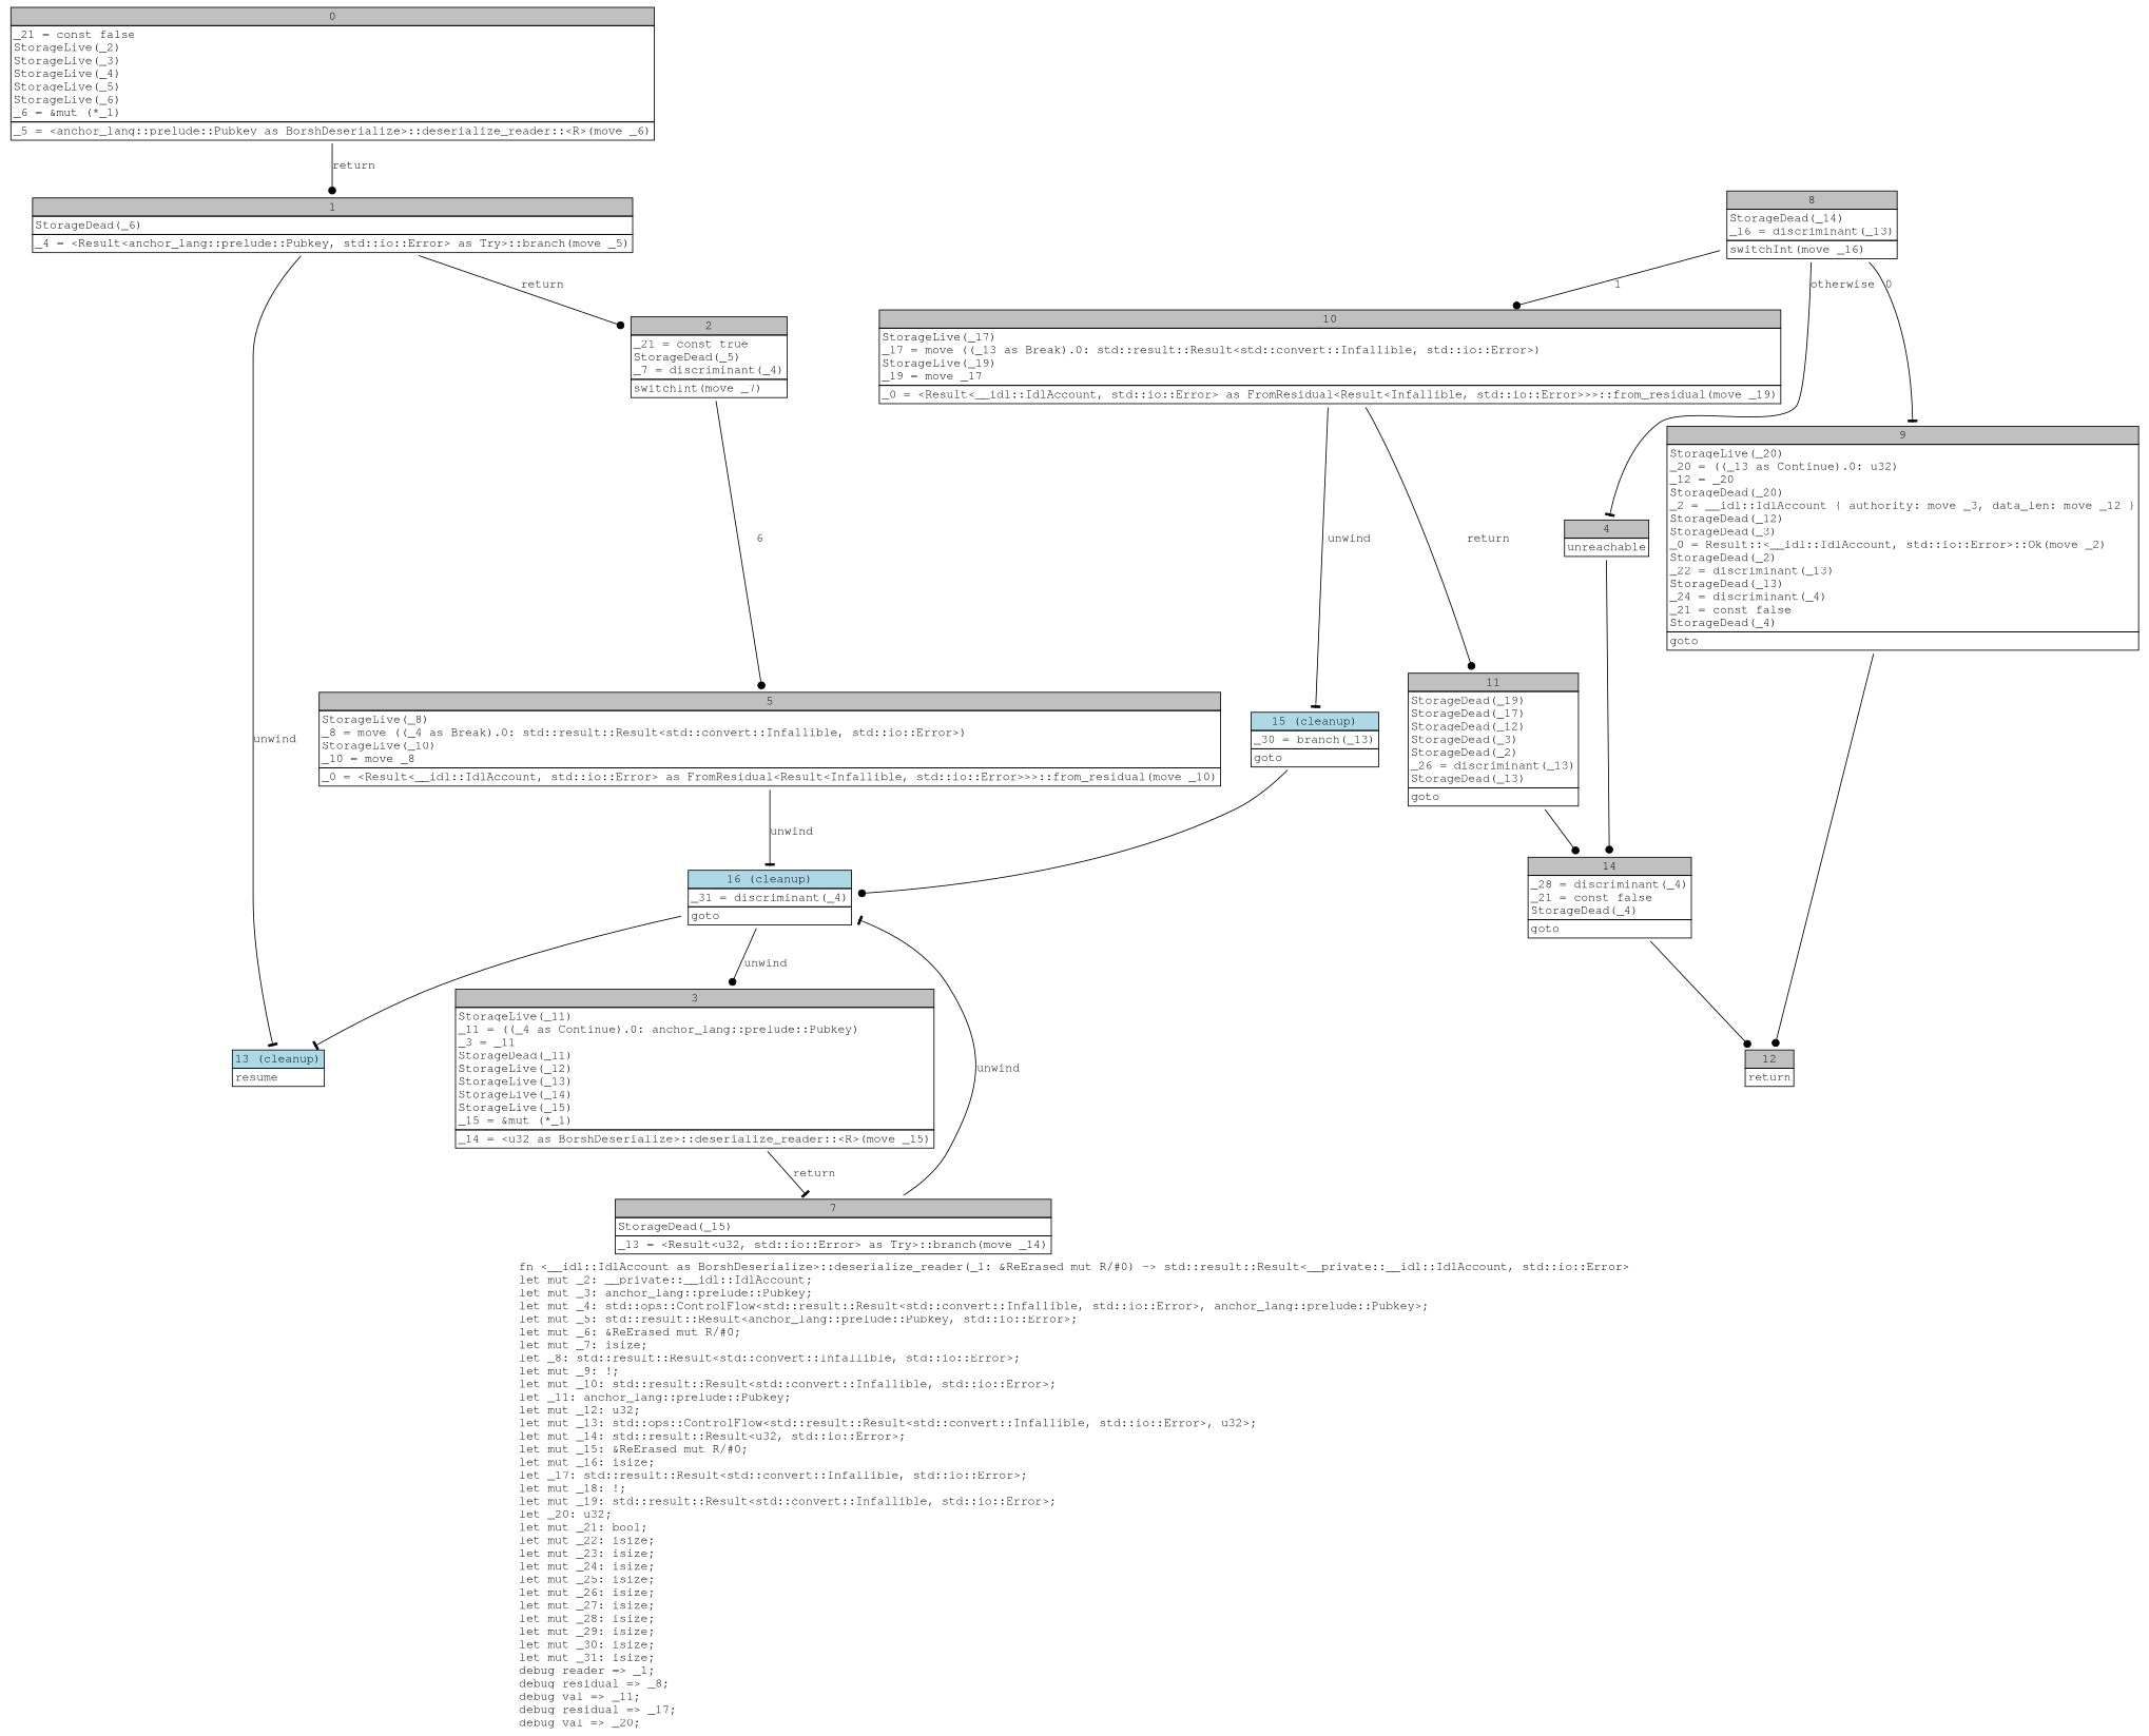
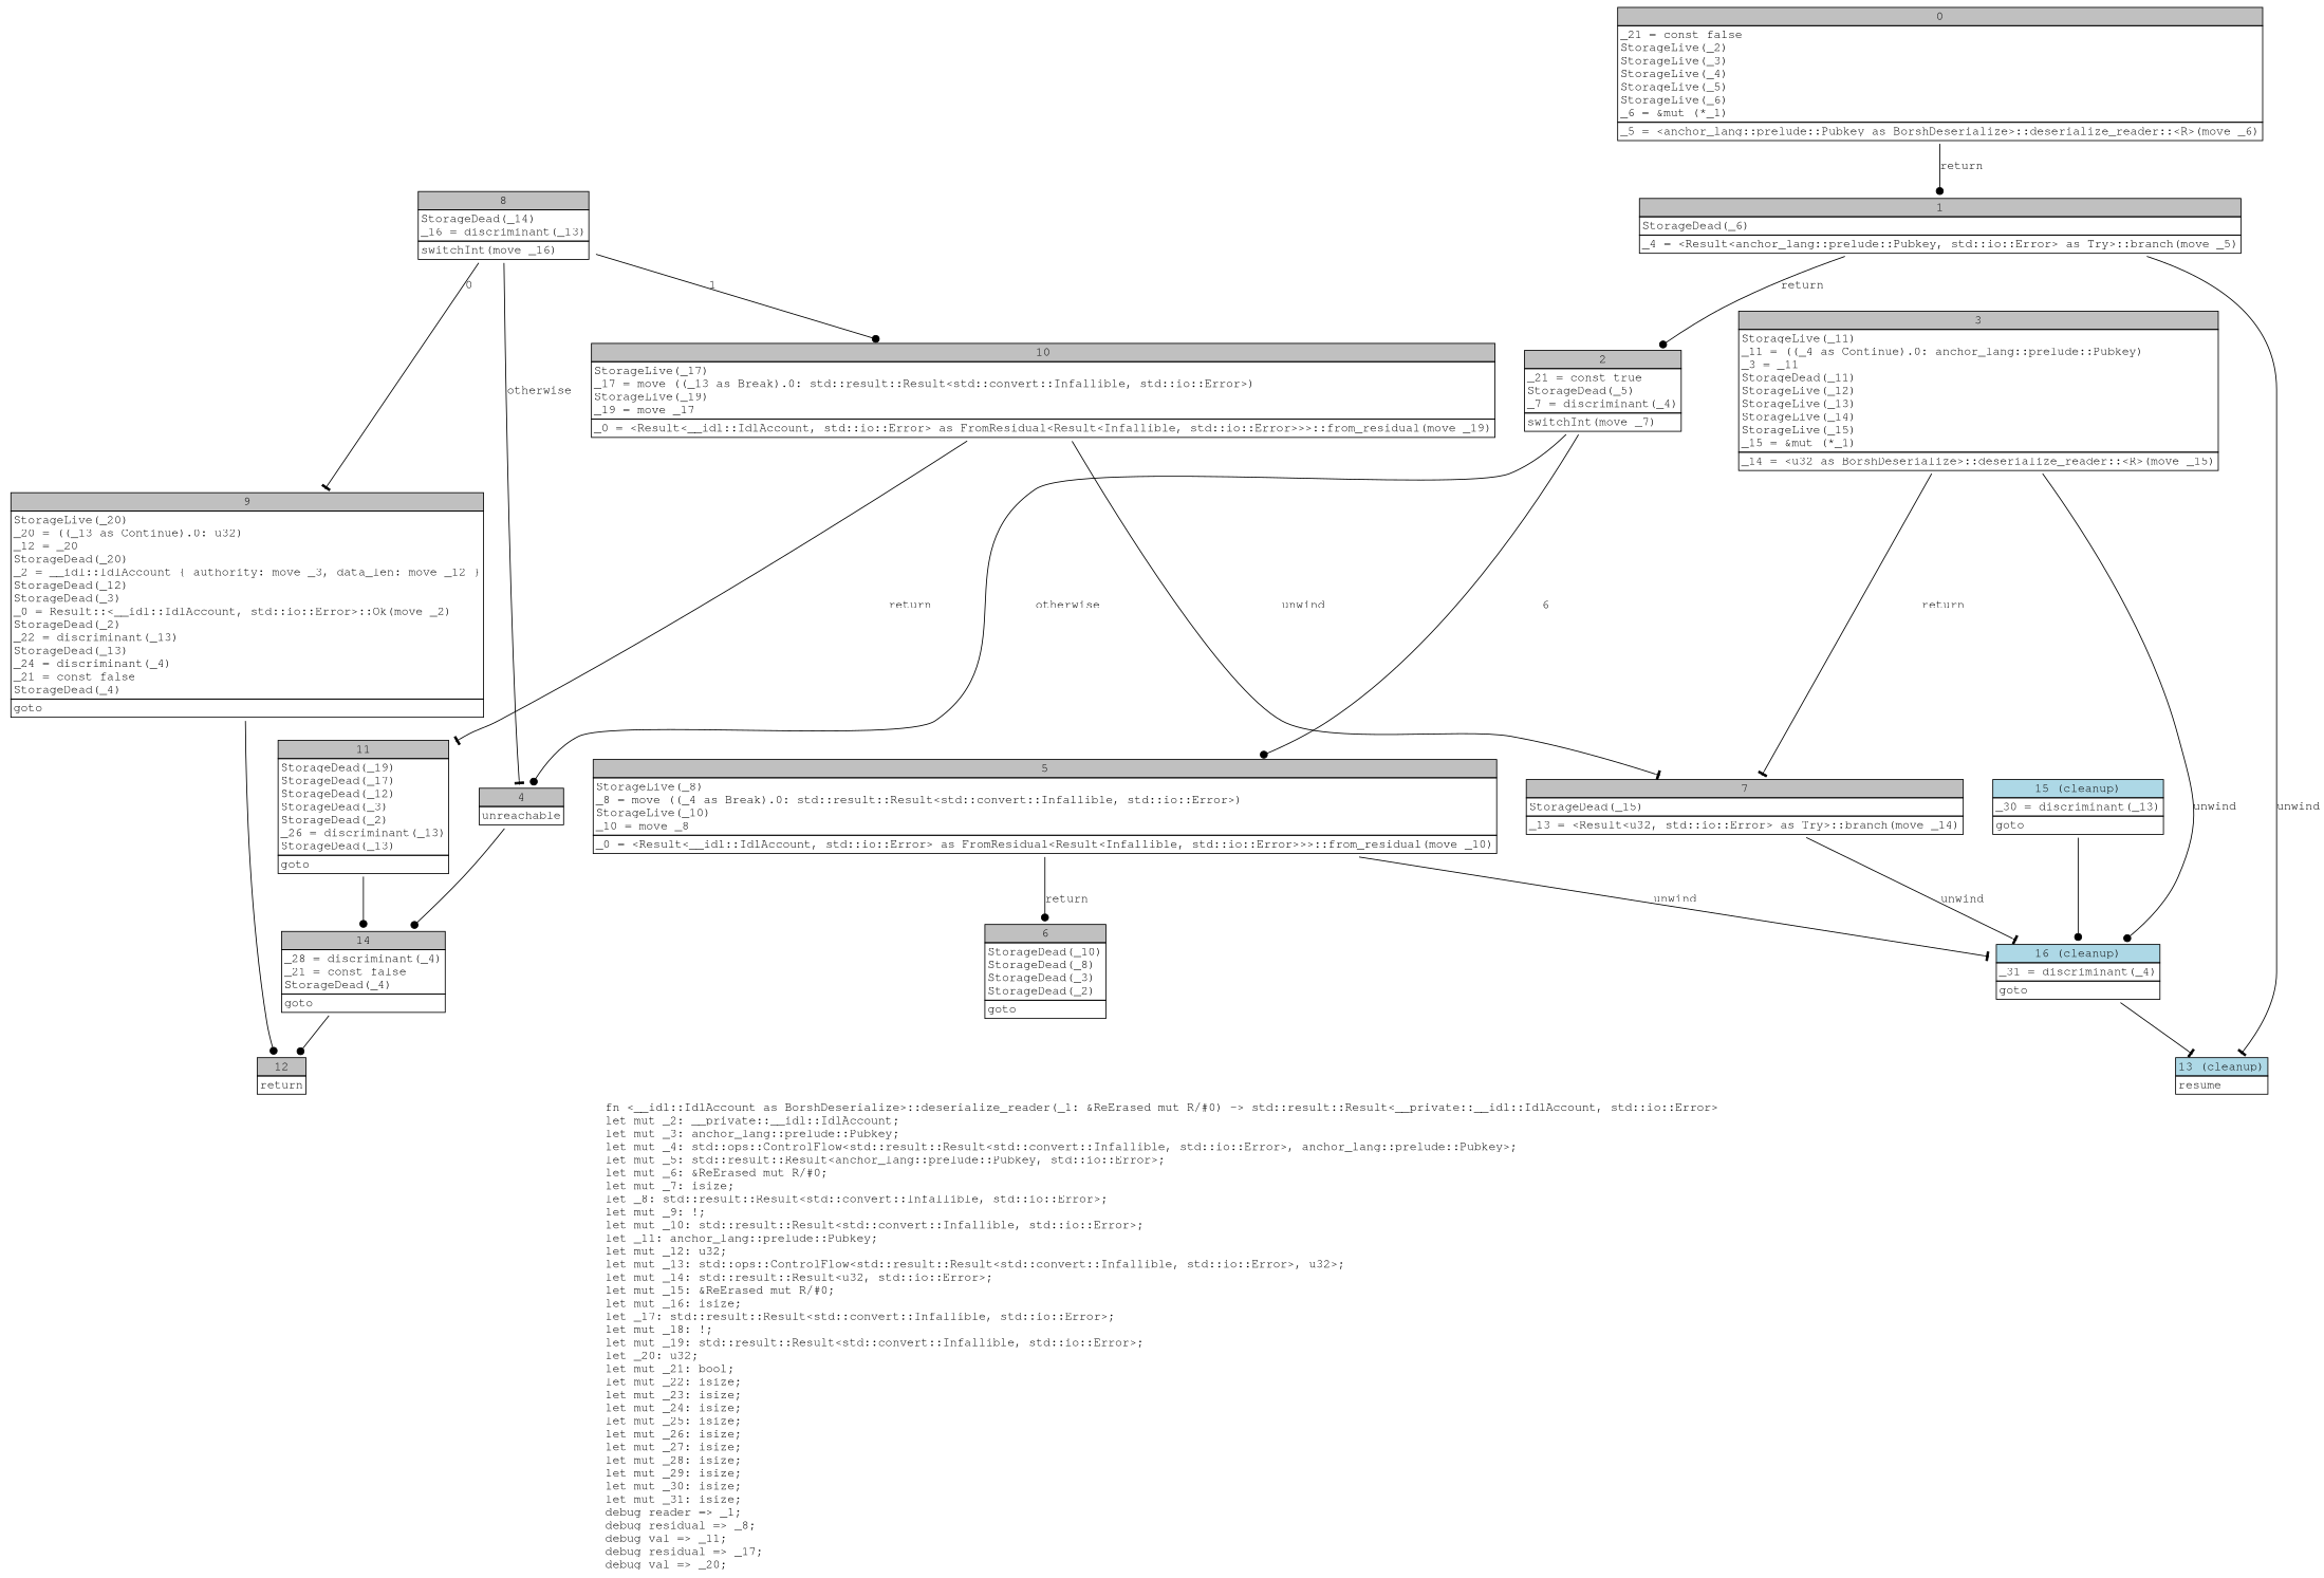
  digraph {
    fontname="Courier, monospace"
    label=<fn &lt;__idl::IdlAccount as BorshDeserialize&gt;::deserialize_reader(_1: &amp;ReErased mut R/#0) -&gt; std::result::Result&lt;__private::__idl::IdlAccount, std::io::Error&gt;<br align="left"/>let mut _2: __private::__idl::IdlAccount;<br align="left"/>let mut _3: anchor_lang::prelude::Pubkey;<br align="left"/>let mut _4: std::ops::ControlFlow&lt;std::result::Result&lt;std::convert::Infallible, std::io::Error&gt;, anchor_lang::prelude::Pubkey&gt;;<br align="left"/>let mut _5: std::result::Result&lt;anchor_lang::prelude::Pubkey, std::io::Error&gt;;<br align="left"/>let mut _6: &amp;ReErased mut R/#0;<br align="left"/>let mut _7: isize;<br align="left"/>let _8: std::result::Result&lt;std::convert::Infallible, std::io::Error&gt;;<br align="left"/>let mut _9: !;<br align="left"/>let mut _10: std::result::Result&lt;std::convert::Infallible, std::io::Error&gt;;<br align="left"/>let _11: anchor_lang::prelude::Pubkey;<br align="left"/>let mut _12: u32;<br align="left"/>let mut _13: std::ops::ControlFlow&lt;std::result::Result&lt;std::convert::Infallible, std::io::Error&gt;, u32&gt;;<br align="left"/>let mut _14: std::result::Result&lt;u32, std::io::Error&gt;;<br align="left"/>let mut _15: &amp;ReErased mut R/#0;<br align="left"/>let mut _16: isize;<br align="left"/>let _17: std::result::Result&lt;std::convert::Infallible, std::io::Error&gt;;<br align="left"/>let mut _18: !;<br align="left"/>let mut _19: std::result::Result&lt;std::convert::Infallible, std::io::Error&gt;;<br align="left"/>let _20: u32;<br align="left"/>let mut _21: bool;<br align="left"/>let mut _22: isize;<br align="left"/>let mut _23: isize;<br align="left"/>let mut _24: isize;<br align="left"/>let mut _25: isize;<br align="left"/>let mut _26: isize;<br align="left"/>let mut _27: isize;<br align="left"/>let mut _28: isize;<br align="left"/>let mut _29: isize;<br align="left"/>let mut _30: isize;<br align="left"/>let mut _31: isize;<br align="left"/>debug reader =&gt; _1;<br align="left"/>debug residual =&gt; _8;<br align="left"/>debug val =&gt; _11;<br align="left"/>debug residual =&gt; _17;<br align="left"/>debug val =&gt; _20;<br align="left"/>>
    node [fontname="Courier, monospace" shape=none]
    edge [arrowhead=dot fontname="Courier, monospace"]
    n1 [label=<<table border="0" cellborder="1" cellspacing="0"><tr><td bgcolor="gray" align="center" colspan="1">0</td></tr><tr><td align="left" balign="left">_21 = const false<br/>StorageLive(_2)<br/>StorageLive(_3)<br/>StorageLive(_4)<br/>StorageLive(_5)<br/>StorageLive(_6)<br/>_6 = &amp;mut (*_1)<br/></td></tr><tr><td align="left">_5 = &lt;anchor_lang::prelude::Pubkey as BorshDeserialize&gt;::deserialize_reader::&lt;R&gt;(move _6)</td></tr></table>>]
    n2 [label=<<table border="0" cellborder="1" cellspacing="0"><tr><td bgcolor="gray" align="center" colspan="1">1</td></tr><tr><td align="left" balign="left">StorageDead(_6)<br/></td></tr><tr><td align="left">_4 = &lt;Result&lt;anchor_lang::prelude::Pubkey, std::io::Error&gt; as Try&gt;::branch(move _5)</td></tr></table>>]
    n3 [label=<<table border="0" cellborder="1" cellspacing="0"><tr><td bgcolor="gray" align="center" colspan="1">2</td></tr><tr><td align="left" balign="left">_21 = const true<br/>StorageDead(_5)<br/>_7 = discriminant(_4)<br/></td></tr><tr><td align="left">switchInt(move _7)</td></tr></table>>]
    n4 [label=<<table border="0" cellborder="1" cellspacing="0"><tr><td bgcolor="lightblue" align="center" colspan="1">13 (cleanup)</td></tr><tr><td align="left">resume</td></tr></table>>]
    n5 [label=<<table border="0" cellborder="1" cellspacing="0"><tr><td bgcolor="gray" align="center" colspan="1">4</td></tr><tr><td align="left">unreachable</td></tr></table>>]
    n6 [label=<<table border="0" cellborder="1" cellspacing="0"><tr><td bgcolor="gray" align="center" colspan="1">5</td></tr><tr><td align="left" balign="left">StorageLive(_8)<br/>_8 = move ((_4 as Break).0: std::result::Result&lt;std::convert::Infallible, std::io::Error&gt;)<br/>StorageLive(_10)<br/>_10 = move _8<br/></td></tr><tr><td align="left">_0 = &lt;Result&lt;__idl::IdlAccount, std::io::Error&gt; as FromResidual&lt;Result&lt;Infallible, std::io::Error&gt;&gt;&gt;::from_residual(move _10)</td></tr></table>>]
    n7 [label=<<table border="0" cellborder="1" cellspacing="0"><tr><td bgcolor="gray" align="center" colspan="1">3</td></tr><tr><td align="left" balign="left">StorageLive(_11)<br/>_11 = ((_4 as Continue).0: anchor_lang::prelude::Pubkey)<br/>_3 = _11<br/>StorageDead(_11)<br/>StorageLive(_12)<br/>StorageLive(_13)<br/>StorageLive(_14)<br/>StorageLive(_15)<br/>_15 = &amp;mut (*_1)<br/></td></tr><tr><td align="left">_14 = &lt;u32 as BorshDeserialize&gt;::deserialize_reader::&lt;R&gt;(move _15)</td></tr></table>>]
    n8 [label=<<table border="0" cellborder="1" cellspacing="0"><tr><td bgcolor="gray" align="center" colspan="1">7</td></tr><tr><td align="left" balign="left">StorageDead(_15)<br/></td></tr><tr><td align="left">_13 = &lt;Result&lt;u32, std::io::Error&gt; as Try&gt;::branch(move _14)</td></tr></table>>]
    n9 [label=<<table border="0" cellborder="1" cellspacing="0"><tr><td bgcolor="lightblue" align="center" colspan="1">16 (cleanup)</td></tr><tr><td align="left" balign="left">_31 = discriminant(_4)<br/></td></tr><tr><td align="left">goto</td></tr></table>>]
    n10 [label=<<table border="0" cellborder="1" cellspacing="0"><tr><td bgcolor="gray" align="center" colspan="1">14</td></tr><tr><td align="left" balign="left">_28 = discriminant(_4)<br/>_21 = const false<br/>StorageDead(_4)<br/></td></tr><tr><td align="left">goto</td></tr></table>>]
+   n11 [label=<<table border="0" cellborder="1" cellspacing="0"><tr><td bgcolor="gray" align="center" colspan="1">6</td></tr><tr><td align="left" balign="left">StorageDead(_10)<br/>StorageDead(_8)<br/>StorageDead(_3)<br/>StorageDead(_2)<br/></td></tr><tr><td align="left">goto</td></tr></table>>]
    n12 [label=<<table border="0" cellborder="1" cellspacing="0"><tr><td bgcolor="gray" align="center" colspan="1">12</td></tr><tr><td align="left">return</td></tr></table>>]
    n13 [label=<<table border="0" cellborder="1" cellspacing="0"><tr><td bgcolor="gray" align="center" colspan="1">8</td></tr><tr><td align="left" balign="left">StorageDead(_14)<br/>_16 = discriminant(_13)<br/></td></tr><tr><td align="left">switchInt(move _16)</td></tr></table>>]
    n14 [label=<<table border="0" cellborder="1" cellspacing="0"><tr><td bgcolor="gray" align="center" colspan="1">9</td></tr><tr><td align="left" balign="left">StorageLive(_20)<br/>_20 = ((_13 as Continue).0: u32)<br/>_12 = _20<br/>StorageDead(_20)<br/>_2 = __idl::IdlAccount { authority: move _3, data_len: move _12 }<br/>StorageDead(_12)<br/>StorageDead(_3)<br/>_0 = Result::&lt;__idl::IdlAccount, std::io::Error&gt;::Ok(move _2)<br/>StorageDead(_2)<br/>_22 = discriminant(_13)<br/>StorageDead(_13)<br/>_24 = discriminant(_4)<br/>_21 = const false<br/>StorageDead(_4)<br/></td></tr><tr><td align="left">goto</td></tr></table>>]
    n15 [label=<<table border="0" cellborder="1" cellspacing="0"><tr><td bgcolor="gray" align="center" colspan="1">10</td></tr><tr><td align="left" balign="left">StorageLive(_17)<br/>_17 = move ((_13 as Break).0: std::result::Result&lt;std::convert::Infallible, std::io::Error&gt;)<br/>StorageLive(_19)<br/>_19 = move _17<br/></td></tr><tr><td align="left">_0 = &lt;Result&lt;__idl::IdlAccount, std::io::Error&gt; as FromResidual&lt;Result&lt;Infallible, std::io::Error&gt;&gt;&gt;::from_residual(move _19)</td></tr></table>>]
    n16 [label=<<table border="0" cellborder="1" cellspacing="0"><tr><td bgcolor="gray" align="center" colspan="1">11</td></tr><tr><td align="left" balign="left">StorageDead(_19)<br/>StorageDead(_17)<br/>StorageDead(_12)<br/>StorageDead(_3)<br/>StorageDead(_2)<br/>_26 = discriminant(_13)<br/>StorageDead(_13)<br/></td></tr><tr><td align="left">goto</td></tr></table>>]
-   n17 [label=<<table border="0" cellborder="1" cellspacing="0"><tr><td bgcolor="lightblue" align="center" colspan="1">15 (cleanup)</td></tr><tr><td align="left" balign="left">_30 = branch(_13)<br/></td></tr><tr><td align="left">goto</td></tr></table>>]
+   n17 [label=<<table border="0" cellborder="1" cellspacing="0"><tr><td bgcolor="lightblue" align="center" colspan="1">15 (cleanup)</td></tr><tr><td align="left" balign="left">_30 = discriminant(_13)<br/></td></tr><tr><td align="left">goto</td></tr></table>>]
    n1 -> n2 [label=return]
    n2 -> n3 [label=return]
    n2 -> n4 [arrowhead=tee label=unwind]
+   n3 -> n5 [label=otherwise]
    n3 -> n6 [label=6]
    n5 -> n10
    n6 -> n9 [arrowhead=tee label=unwind]
+   n6 -> n11 [label=return]
    n7 -> n8 [arrowhead=tee label=return]
-   n9 -> n7 [label=unwind]
+   n7 -> n9 [label=unwind]
    n8 -> n9 [arrowhead=tee label=unwind]
    n9 -> n4 [arrowhead=tee]
    n10 -> n12
    n13 -> n5 [arrowhead=tee label=otherwise]
    n13 -> n14 [arrowhead=tee label=0]
    n13 -> n15 [label=1]
    n14 -> n12
-   n15 -> n16 [label=return]
-   n15 -> n17 [arrowhead=tee label=unwind]
+   n15 -> n16 [arrowhead=tee label=return]
+   n15 -> n8 [arrowhead=tee label=unwind]
    n16 -> n10
    n17 -> n9
  }
